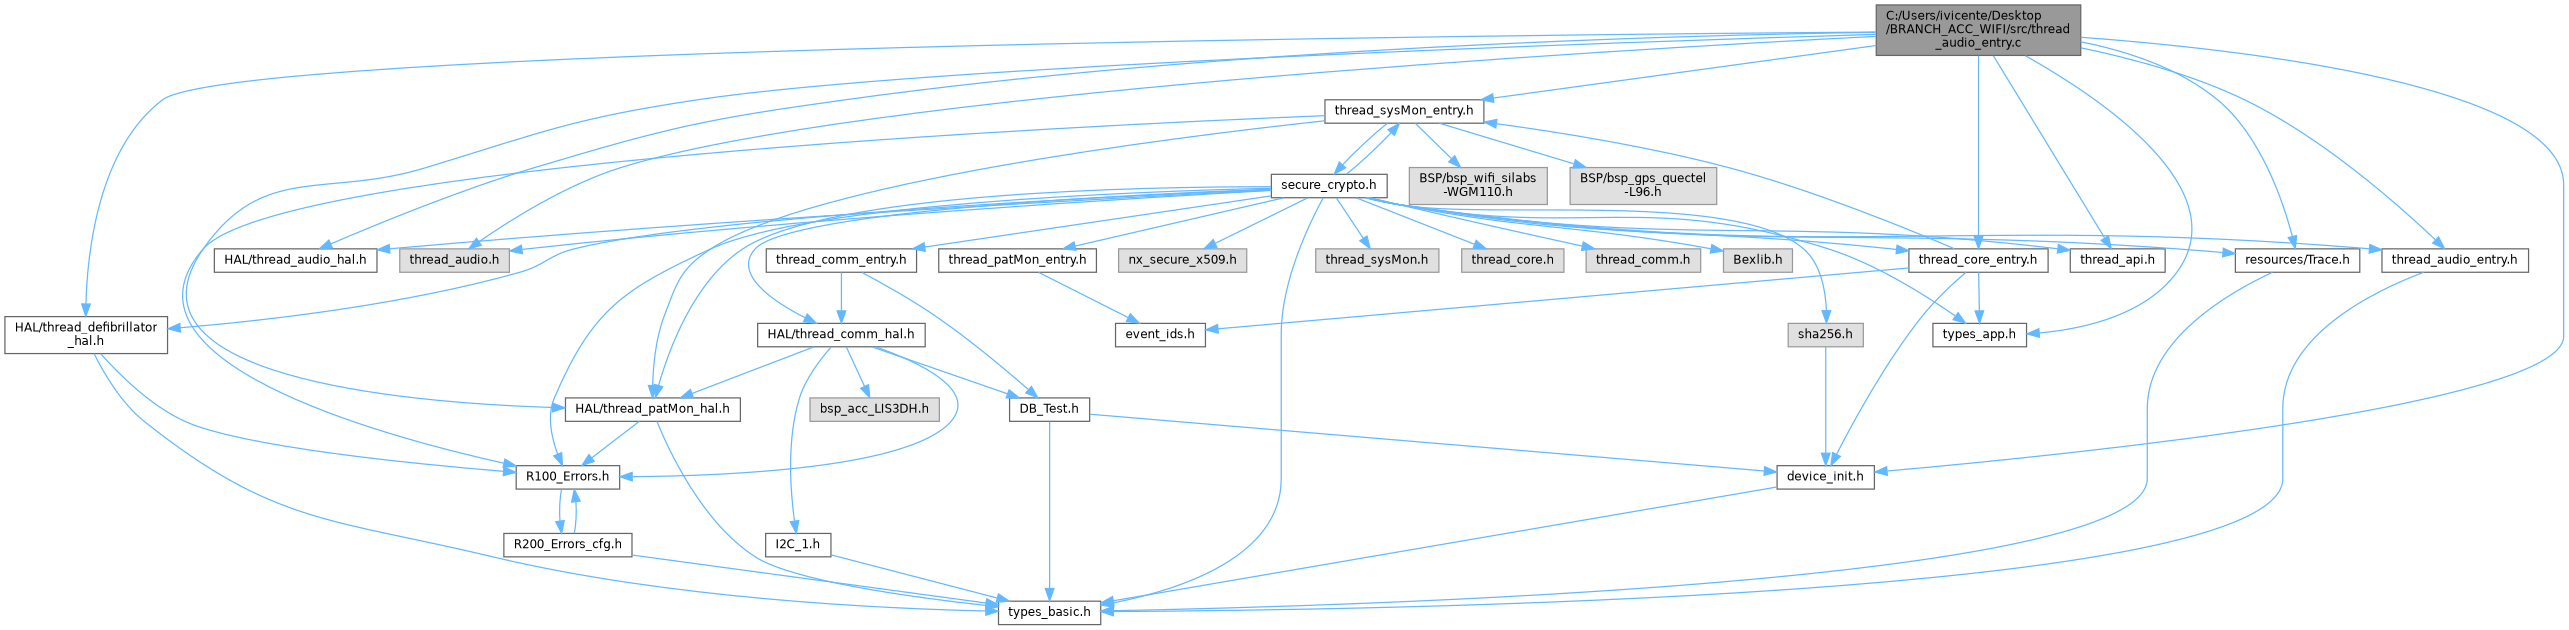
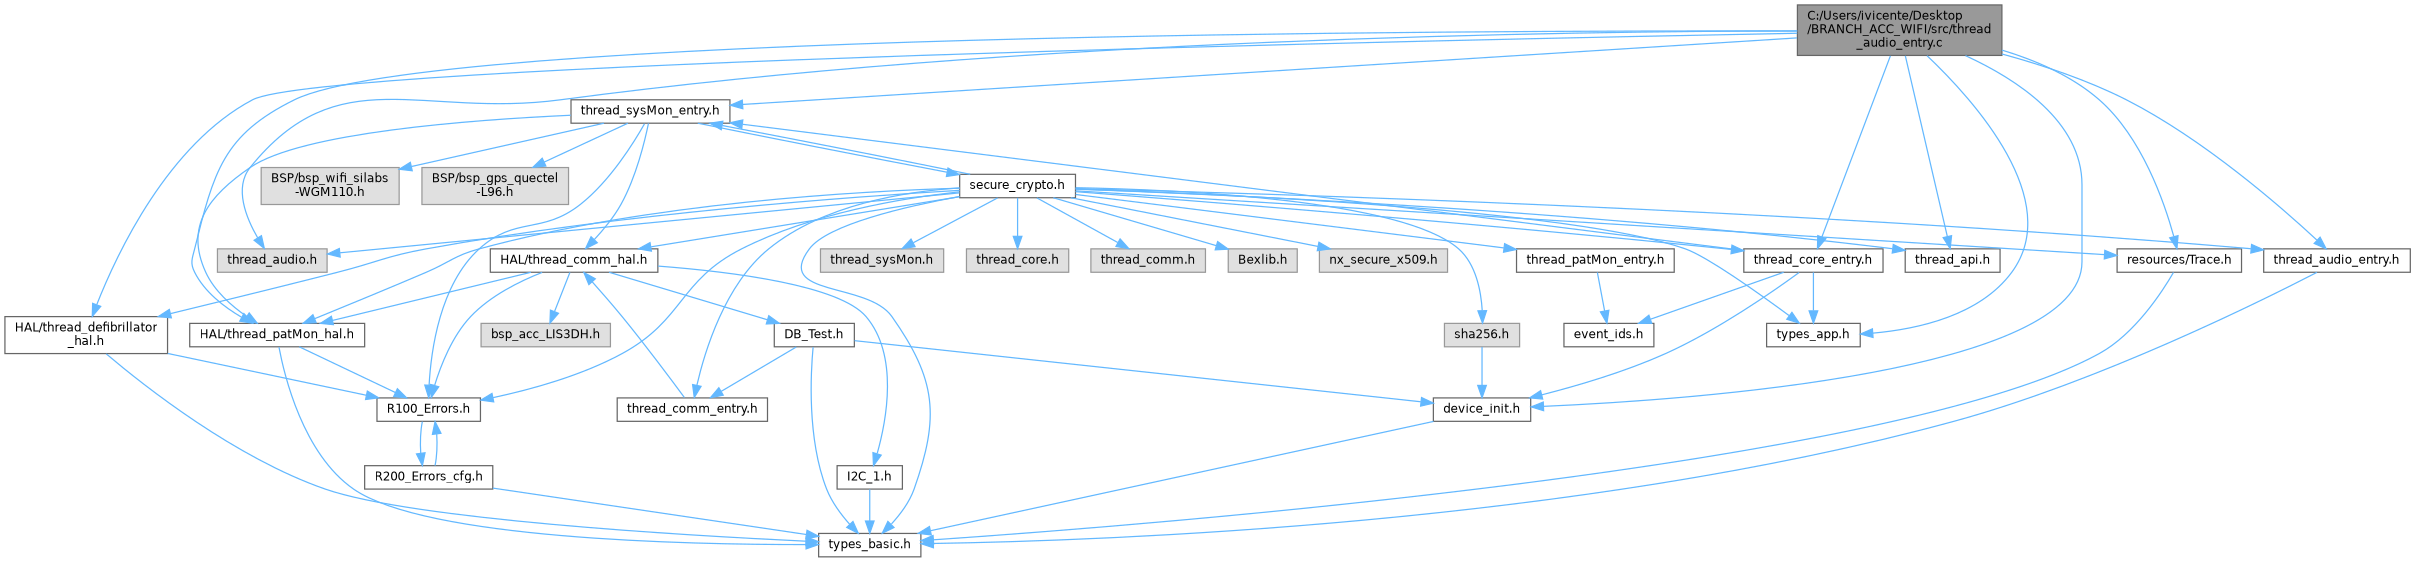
  digraph {
    node [color=grey40 fillcolor=white fontname=Helvetica fontsize=10 shape=box style=filled]
    edge [color=steelblue1 fontname=Helvetica fontsize=10 labelfontname=Helvetica labelfontsize=10 style=solid]
    n1 [color=gray40 fillcolor=grey60 fontcolor=black height=0.2 label="C:/Users/ivicente/Desktop\l/BRANCH_ACC_WIFI/src/thread\l_audio_entry.c" width=0.4]
    n2 [height=0.2 label="device_init.h" width=0.4]
    n3 [height=0.2 label="types_app.h" width=0.4]
    n4 [height=0.2 label="HAL/thread_defibrillator\l_hal.h" width=0.4]
    n5 [height=0.2 label="HAL/thread_patMon_hal.h" width=0.4]
-   n6 [height=0.2 label="HAL/thread_audio_hal.h" width=0.4]
    n7 [color=grey60 fillcolor="#E0E0E0" height=0.2 label="thread_audio.h" width=0.4]
    n8 [height=0.2 label="thread_sysMon_entry.h" width=0.4]
    n9 [height=0.2 label="resources/Trace.h" width=0.4]
    n10 [height=0.2 label="thread_audio_entry.h" width=0.4]
    n11 [height=0.2 label="thread_core_entry.h" width=0.4]
    n12 [height=0.2 label="thread_api.h" width=0.4]
    n13 [height=0.2 label="types_basic.h" width=0.4]
    n14 [height=0.2 label="R100_Errors.h" width=0.4]
    n15 [height=0.2 label="HAL/thread_comm_hal.h" width=0.4]
    n16 [height=0.2 label="secure_crypto.h" width=0.4]
    n17 [color=grey60 fillcolor="#E0E0E0" height=0.2 label="BSP/bsp_wifi_silabs\l-WGM110.h" width=0.4]
    n18 [color=grey60 fillcolor="#E0E0E0" height=0.2 label="BSP/bsp_gps_quectel\l-L96.h" width=0.4]
    n19 [height=0.2 label="event_ids.h" width=0.4]
    n20 [height=0.2 label="R200_Errors_cfg.h" width=0.4]
    n21 [height=0.2 label="DB_Test.h" width=0.4]
    n22 [height=0.2 label="I2C_1.h" width=0.4]
    n23 [color=grey60 fillcolor="#E0E0E0" height=0.2 label="bsp_acc_LIS3DH.h" width=0.4]
    n24 [color=grey60 fillcolor="#E0E0E0" height=0.2 label="nx_secure_x509.h" width=0.4]
    n25 [height=0.2 label="thread_comm_entry.h" width=0.4]
    n26 [height=0.2 label="thread_patMon_entry.h" width=0.4]
    n27 [color=grey60 fillcolor="#E0E0E0" height=0.2 label="thread_sysMon.h" width=0.4]
    n28 [color=grey60 fillcolor="#E0E0E0" height=0.2 label="thread_core.h" width=0.4]
    n29 [color=grey60 fillcolor="#E0E0E0" height=0.2 label="thread_comm.h" width=0.4]
    n30 [color=grey60 fillcolor="#E0E0E0" height=0.2 label="sha256.h" width=0.4]
    n31 [color=grey60 fillcolor="#E0E0E0" height=0.2 label="Bexlib.h" width=0.4]
    n1 -> n2
    n1 -> n3
    n1 -> n4
    n1 -> n5
-   n1 -> n6
    n1 -> n7
    n1 -> n8
    n1 -> n9
    n1 -> n10
    n1 -> n11
    n1 -> n12
    n2 -> n13
    n4 -> n13
    n4 -> n14
    n5 -> n13
    n5 -> n14
    n8 -> n5
    n8 -> n14
+   n8 -> n15
    n8 -> n16
    n8 -> n17
    n8 -> n18
    n9 -> n13
    n10 -> n13
    n11 -> n2
    n11 -> n3
    n11 -> n8
    n11 -> n19
    n14 -> n20
    n15 -> n5
    n15 -> n14
    n15 -> n21
    n15 -> n22
    n15 -> n23
    n16 -> n3
    n16 -> n4
    n16 -> n5
-   n16 -> n6
    n16 -> n7
    n16 -> n8
    n16 -> n9
    n16 -> n10
    n16 -> n11
    n16 -> n12
    n16 -> n13
    n16 -> n14
    n16 -> n15
    n16 -> n24
    n16 -> n25
    n16 -> n26
    n16 -> n27
    n16 -> n28
    n16 -> n29
    n16 -> n30
    n16 -> n31
    n20 -> n13
    n20 -> n14
    n21 -> n2
    n21 -> n13
    n22 -> n13
    n25 -> n15
-   n25 -> n21
+   n21 -> n25
    n26 -> n19
    n30 -> n2
  }
